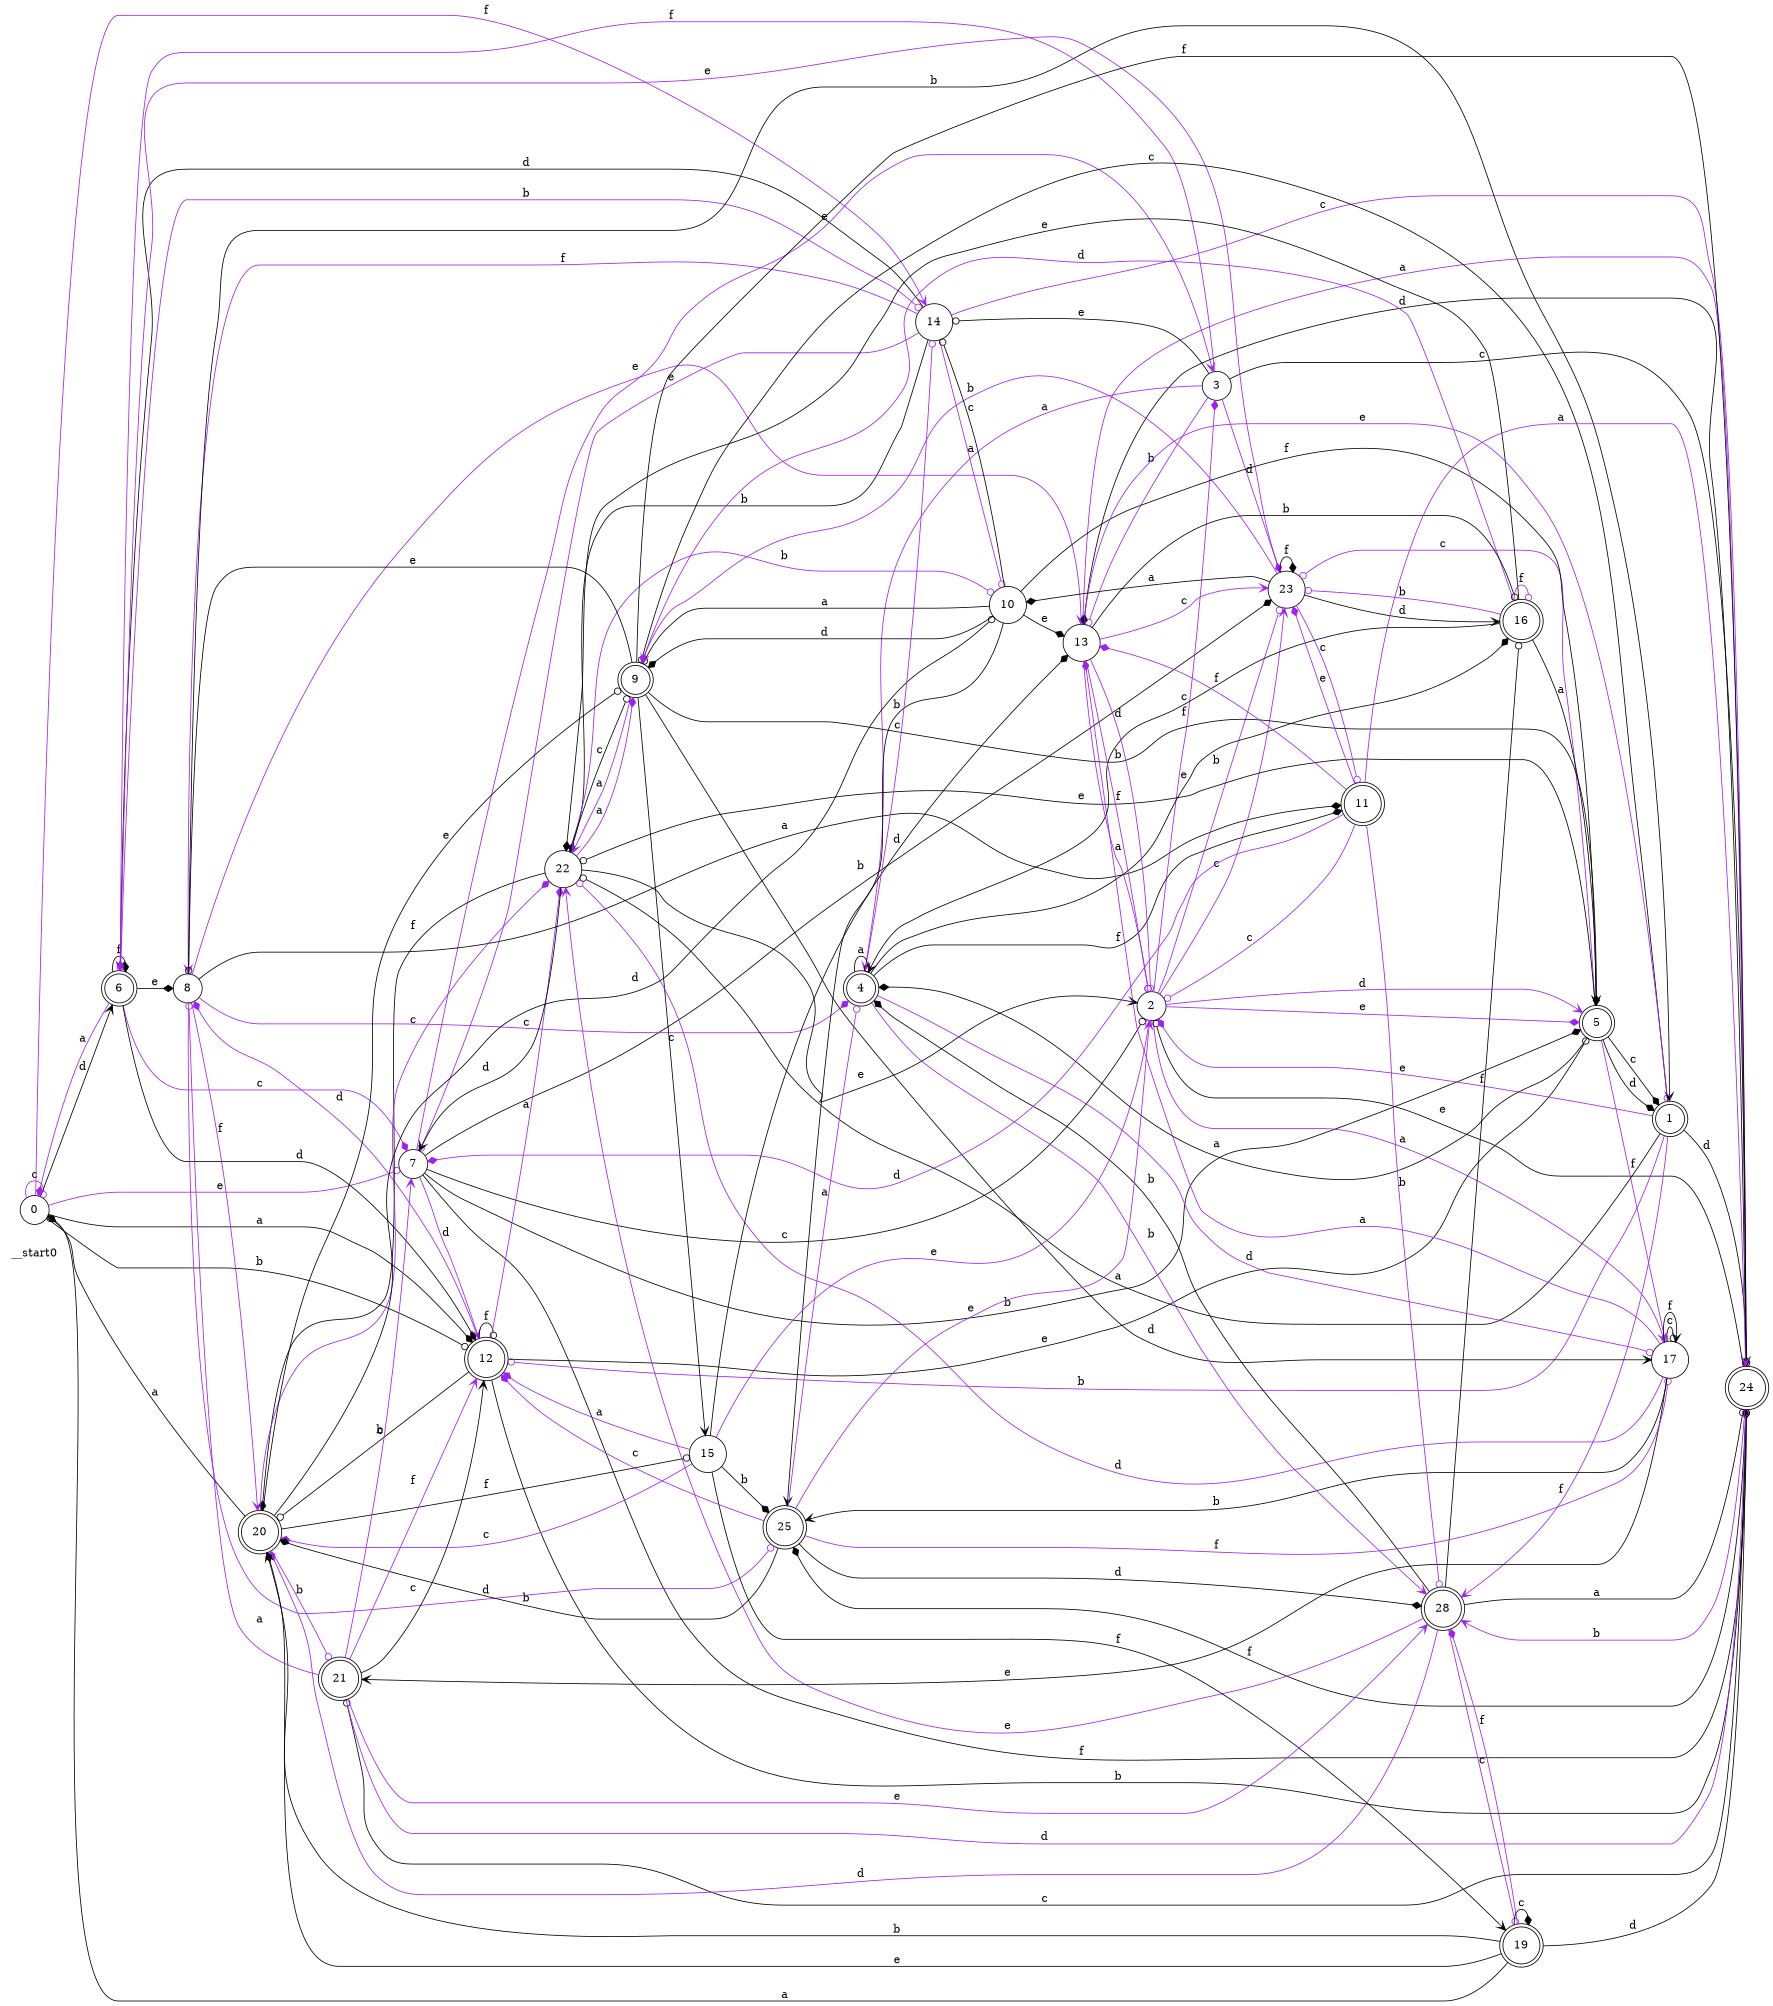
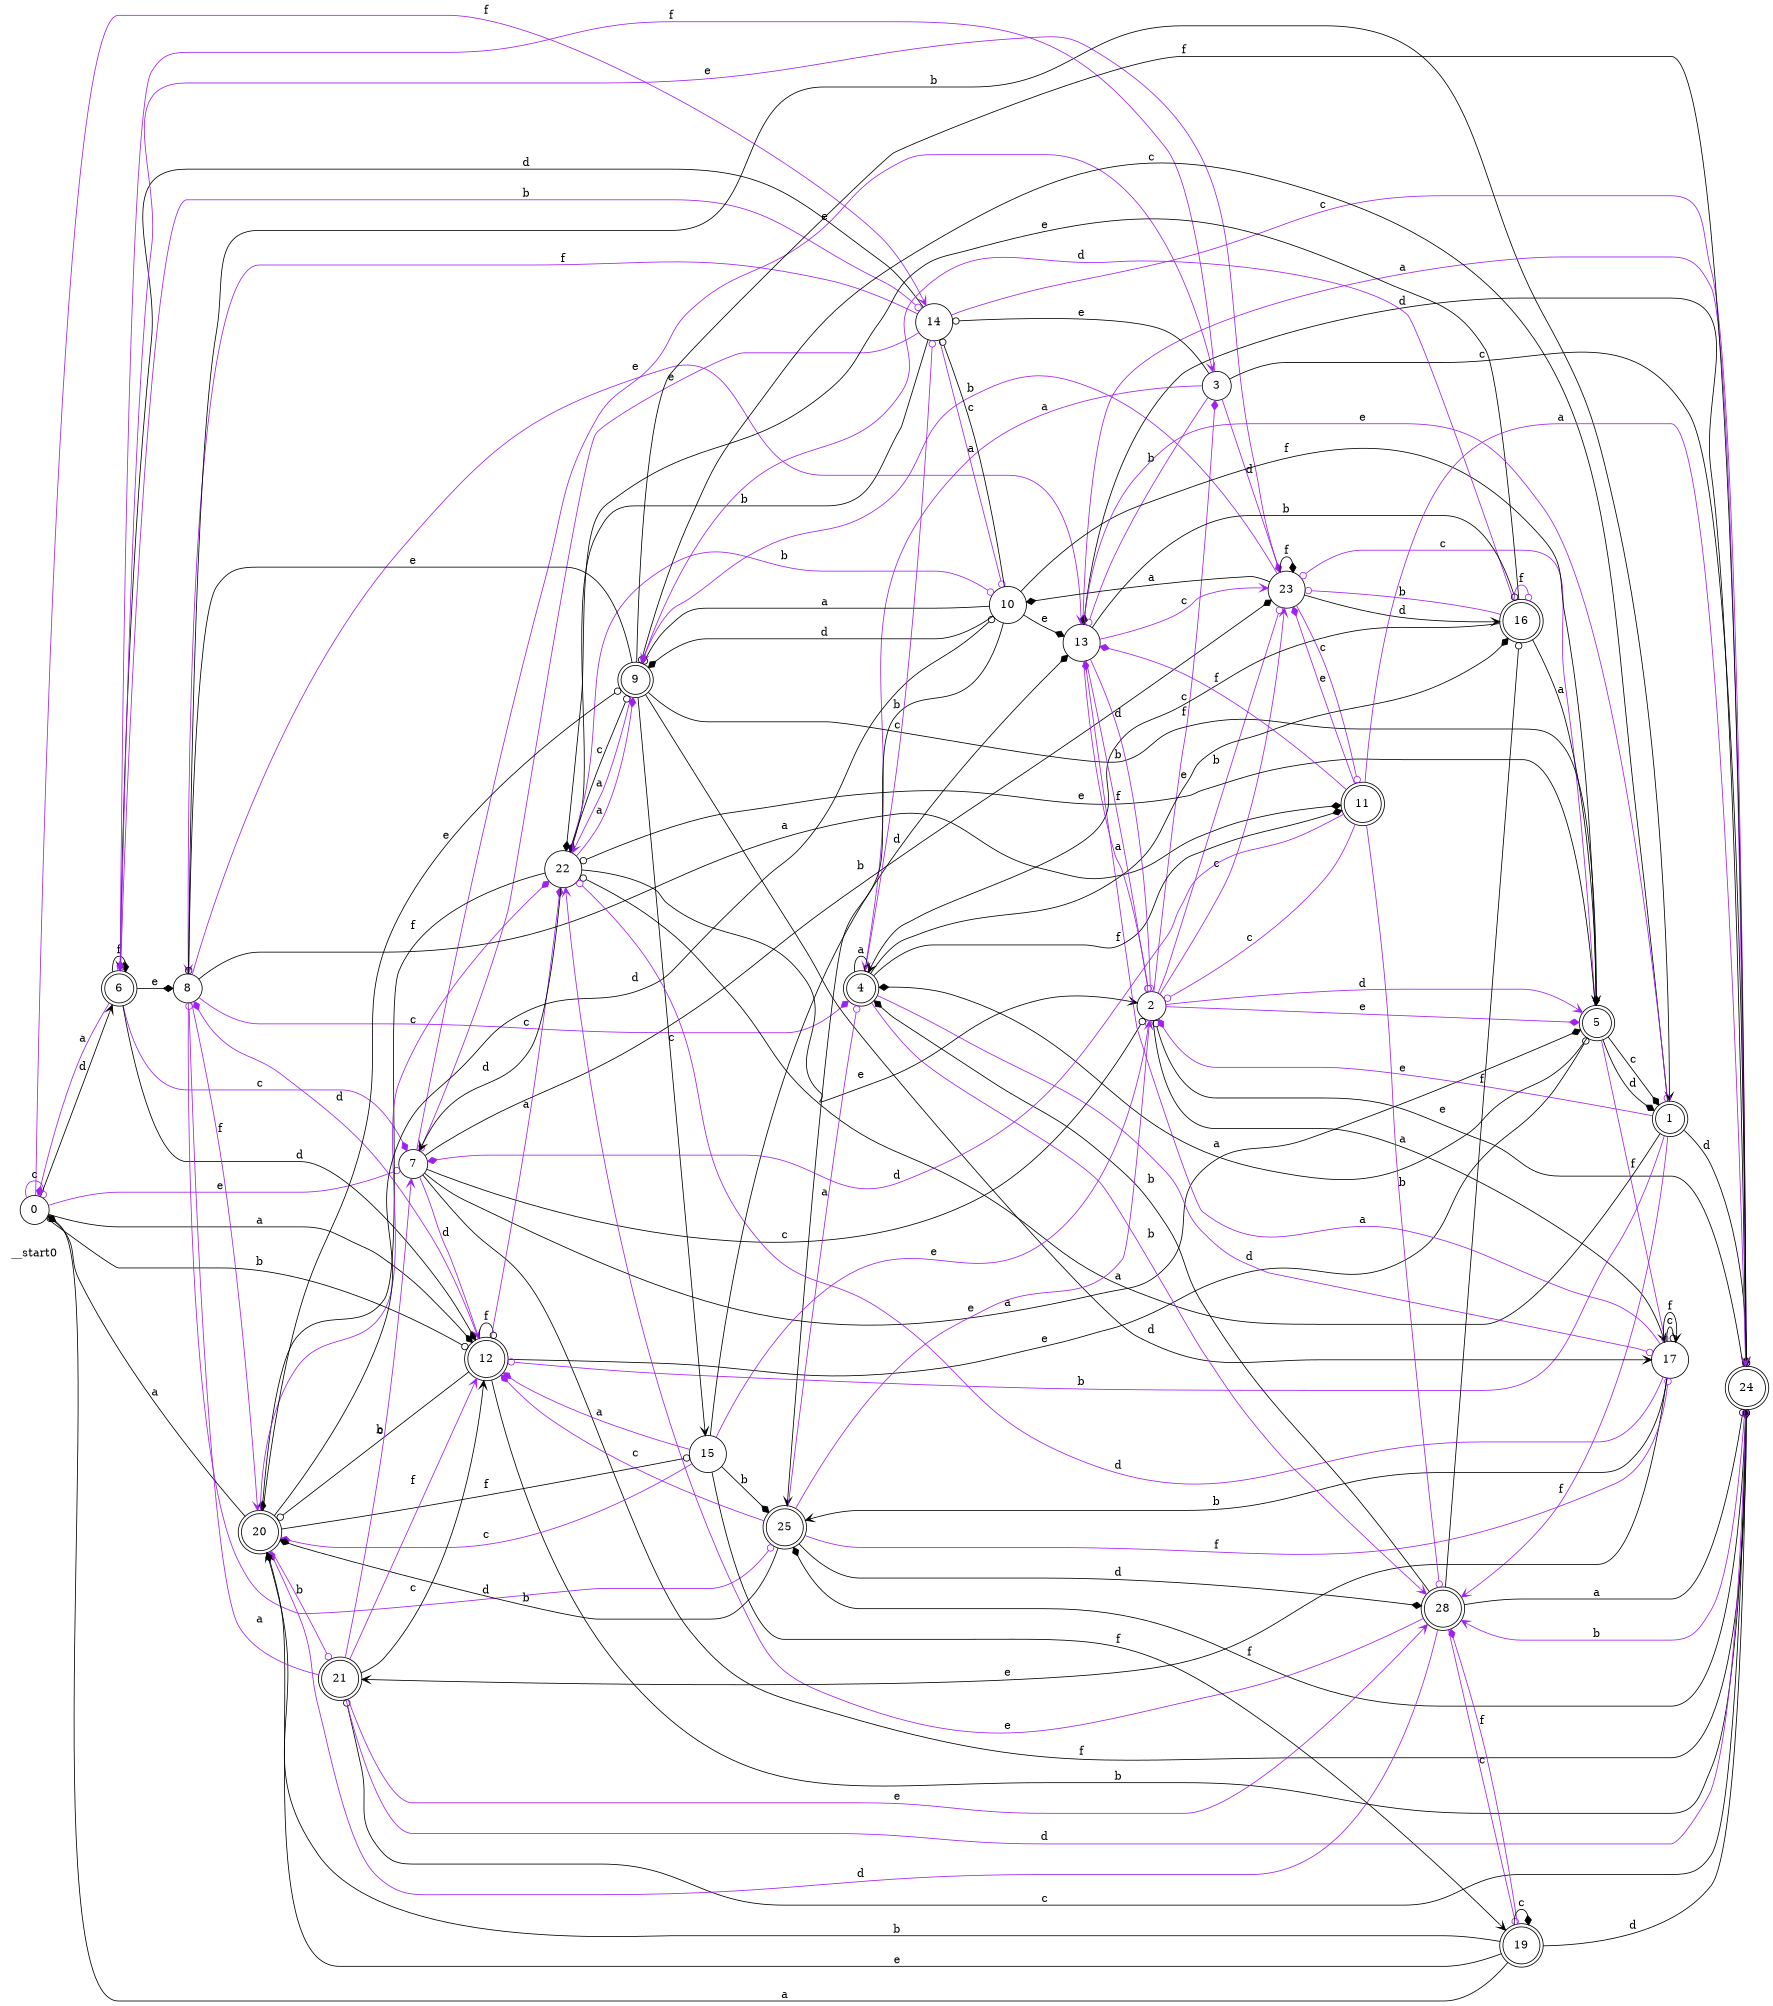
  digraph {
    rankdir=LR
    node [shape=doublecircle color=black fillcolor=white style="rounded,filled"]
    edge [arrowhead=odot color=black]
    __start0 [shape=none color="" fillcolor="" style=""]
    n2 [label=0 shape=circle style=filled]
    n3 [label=6]
    n4 [label=7 shape=circle style=filled]
    n5 [label=12]
    n6 [label=14 shape=circle style=filled]
    n7 [label=8 shape=circle style=filled]
    n8 [label=2 shape=circle style=filled]
    n9 [label=24]
    n10 [label=3 shape=circle style=filled]
    n11 [label=5]
    n12 [label=23 shape=circle style=filled]
    n13 [label=22 shape=circle style=filled]
    n14 [label=20]
    n15 [label=10 shape=circle style=filled]
    n16 [label=1]
    n17 [label=9]
    n18 [label=28]
    n19 [label=17 shape=circle style=filled]
    n20 [label=15 shape=circle style=filled]
    n21 [label=4]
    n22 [label=16]
    n23 [label=19]
    n24 [label=13 shape=circle style=filled]
    n25 [label=25]
    n26 [label=21]
    n27 [label=11]
    n2 -> n2 [color=purple label=c]
    n2 -> n3 [arrowhead=vee label=d]
    n2 -> n4 [color=purple label=e]
    n2 -> n5 [arrowhead=diamond label=a]
    n2 -> n5 [label=b]
    n2 -> n6 [arrowhead=vee color=purple label=f]
    n3 -> n2 [arrowhead=diamond color=purple label=a]
    n3 -> n3 [arrowhead=diamond label=f]
    n3 -> n4 [arrowhead=diamond color=purple label=c]
    n3 -> n5 [arrowhead=diamond label=d]
    n3 -> n6 [color=purple label=b]
    n3 -> n7 [arrowhead=diamond label=e]
    n4 -> n5 [arrowhead=vee color=purple label=d]
    n4 -> n8 [label=c]
    n4 -> n9 [label=f]
    n4 -> n10 [arrowhead=vee color=purple label=e]
-   n4 -> n11 [arrowhead=diamond label=b]
+   n4 -> n11 [arrowhead=diamond label=a]
    n4 -> n12 [arrowhead=diamond label=b]
    n5 -> n5 [label=f]
    n5 -> n7 [arrowhead=diamond color=purple label=d]
    n5 -> n9 [arrowhead=diamond label=b]
    n5 -> n11 [label=e]
    n5 -> n13 [arrowhead=diamond color=purple label=a]
    n5 -> n14 [label=c]
    n6 -> n3 [arrowhead=vee label=d]
    n6 -> n4 [color=purple label=e]
    n6 -> n7 [arrowhead=vee color=purple label=f]
    n6 -> n9 [color=purple label=c]
    n6 -> n13 [arrowhead=diamond label=b]
    n6 -> n15 [color=purple label=a]
    n7 -> n14 [arrowhead=vee color=purple label=f]
    n7 -> n16 [arrowhead=vee label=b]
    n7 -> n21 [arrowhead=diamond color=purple label=c]
    n7 -> n24 [arrowhead=vee color=purple label=e]
    n7 -> n25 [color=purple label=d]
    n7 -> n27 [arrowhead=diamond label=a]
    n8 -> n10 [arrowhead=diamond color=purple label=f]
    n8 -> n11 [arrowhead=vee color=purple label=d]
    n8 -> n11 [arrowhead=diamond color=purple label=e]
    n8 -> n12 [color=purple label=b]
    n8 -> n12 [arrowhead=vee color=purple label=c]
-   n8 -> n19 [arrowhead=vee color=purple label=a]
+   n8 -> n19 [arrowhead=vee label=a]
    n9 -> n8 [label=e]
    n9 -> n18 [arrowhead=vee color=purple label=b]
    n9 -> n24 [arrowhead=diamond color=purple label=a]
    n9 -> n24 [arrowhead=diamond label=d]
    n9 -> n25 [arrowhead=diamond label=f]
    n9 -> n26 [label=c]
    n10 -> n3 [arrowhead=diamond color=purple label=f]
    n10 -> n6 [label=e]
    n10 -> n9 [arrowhead=vee label=c]
    n10 -> n12 [arrowhead=diamond color=purple label=d]
    n10 -> n21 [arrowhead=vee color=purple label=a]
    n10 -> n24 [color=purple label=b]
    n11 -> n12 [color=purple label=c]
    n11 -> n13 [label=e]
    n11 -> n16 [arrowhead=diamond label=c]
    n11 -> n16 [arrowhead=diamond label=d]
    n11 -> n19 [color=purple label=f]
    n11 -> n21 [arrowhead=diamond label=a]
    n12 -> n3 [color=purple label=e]
    n12 -> n12 [arrowhead=diamond label=f]
    n12 -> n15 [arrowhead=diamond label=a]
    n12 -> n17 [arrowhead=vee color=purple label=b]
    n12 -> n22 [arrowhead=vee label=d]
    n12 -> n27 [color=purple label=c]
    n13 -> n4 [arrowhead=vee label=d]
    n13 -> n8 [arrowhead=vee label=e]
    n13 -> n14 [arrowhead=diamond label=f]
    n13 -> n15 [color=purple label=b]
    n13 -> n17 [arrowhead=diamond color=purple label=a]
    n13 -> n17 [label=c]
    n14 -> n2 [label=a]
    n14 -> n13 [arrowhead=diamond color=purple label=c]
    n14 -> n15 [label=d]
    n14 -> n17 [label=e]
    n14 -> n20 [label=f]
    n14 -> n26 [color=purple label=b]
    n15 -> n6 [label=c]
    n15 -> n11 [arrowhead=vee label=f]
    n15 -> n17 [label=a]
    n15 -> n17 [arrowhead=diamond label=d]
    n15 -> n24 [arrowhead=diamond label=e]
    n15 -> n25 [arrowhead=vee label=b]
    n16 -> n5 [color=purple label=b]
    n16 -> n8 [arrowhead=diamond color=purple label=e]
    n16 -> n9 [label=d]
    n16 -> n13 [label=a]
    n16 -> n17 [label=c]
    n16 -> n18 [arrowhead=vee color=purple label=f]
    n17 -> n7 [label=e]
    n17 -> n9 [arrowhead=diamond label=f]
    n17 -> n11 [arrowhead=diamond label=b]
    n17 -> n13 [arrowhead=vee color=purple label=a]
    n17 -> n19 [arrowhead=vee label=d]
    n17 -> n20 [arrowhead=vee label=c]
    n18 -> n9 [label=a]
    n18 -> n13 [arrowhead=vee color=purple label=e]
    n18 -> n14 [arrowhead=diamond color=purple label=d]
    n18 -> n21 [arrowhead=diamond label=b]
    n18 -> n22 [label=f]
    n18 -> n23 [color=purple label=c]
    n19 -> n13 [color=purple label=d]
    n19 -> n19 [label=c]
    n19 -> n19 [arrowhead=vee label=f]
    n19 -> n24 [arrowhead=diamond color=purple label=a]
    n19 -> n25 [arrowhead=vee label=b]
    n19 -> n26 [arrowhead=vee label=e]
    n20 -> n5 [arrowhead=diamond color=purple label=a]
    n20 -> n8 [color=purple label=e]
    n20 -> n14 [arrowhead=diamond color=purple label=c]
    n20 -> n23 [arrowhead=vee label=f]
    n20 -> n24 [arrowhead=diamond label=d]
    n20 -> n25 [arrowhead=diamond label=b]
    n21 -> n6 [color=purple label=c]
    n21 -> n18 [arrowhead=vee color=purple label=b]
    n21 -> n19 [color=purple label=d]
    n21 -> n21 [label=a]
    n21 -> n22 [arrowhead=diamond label=e]
    n21 -> n27 [arrowhead=diamond label=f]
    n22 -> n11 [arrowhead=vee label=a]
    n22 -> n12 [color=purple label=b]
    n22 -> n13 [arrowhead=diamond label=e]
    n22 -> n17 [arrowhead=diamond color=purple label=d]
    n22 -> n21 [arrowhead=vee label=c]
    n22 -> n22 [color=purple label=f]
    n23 -> n2 [arrowhead=diamond label=a]
    n23 -> n9 [label=d]
    n23 -> n14 [arrowhead=vee label=b]
    n23 -> n14 [arrowhead=diamond label=e]
    n23 -> n18 [arrowhead=diamond color=purple label=f]
    n23 -> n23 [arrowhead=diamond label=c]
    n24 -> n8 [color=purple label=a]
    n24 -> n8 [color=purple label=d]
    n24 -> n8 [color=purple label=f]
    n24 -> n12 [arrowhead=vee color=purple label=c]
    n24 -> n16 [color=purple label=e]
    n24 -> n22 [label=b]
    n25 -> n5 [arrowhead=diamond color=purple label=c]
    n25 -> n8 [arrowhead=vee color=purple label=e]
    n25 -> n14 [arrowhead=diamond label=b]
    n25 -> n18 [arrowhead=diamond label=d]
    n25 -> n19 [color=purple label=f]
    n25 -> n21 [color=purple label=a]
    n26 -> n4 [arrowhead=vee color=purple label=b]
    n26 -> n5 [arrowhead=vee label=c]
    n26 -> n5 [arrowhead=vee color=purple label=f]
    n26 -> n7 [color=purple label=a]
    n26 -> n9 [color=purple label=d]
    n26 -> n18 [arrowhead=vee color=purple label=e]
    n27 -> n4 [arrowhead=diamond color=purple label=d]
    n27 -> n8 [color=purple label=c]
    n27 -> n9 [arrowhead=vee color=purple label=a]
    n27 -> n12 [arrowhead=diamond color=purple label=e]
    n27 -> n18 [color=purple label=b]
    n27 -> n24 [arrowhead=diamond color=purple label=f]
  }
